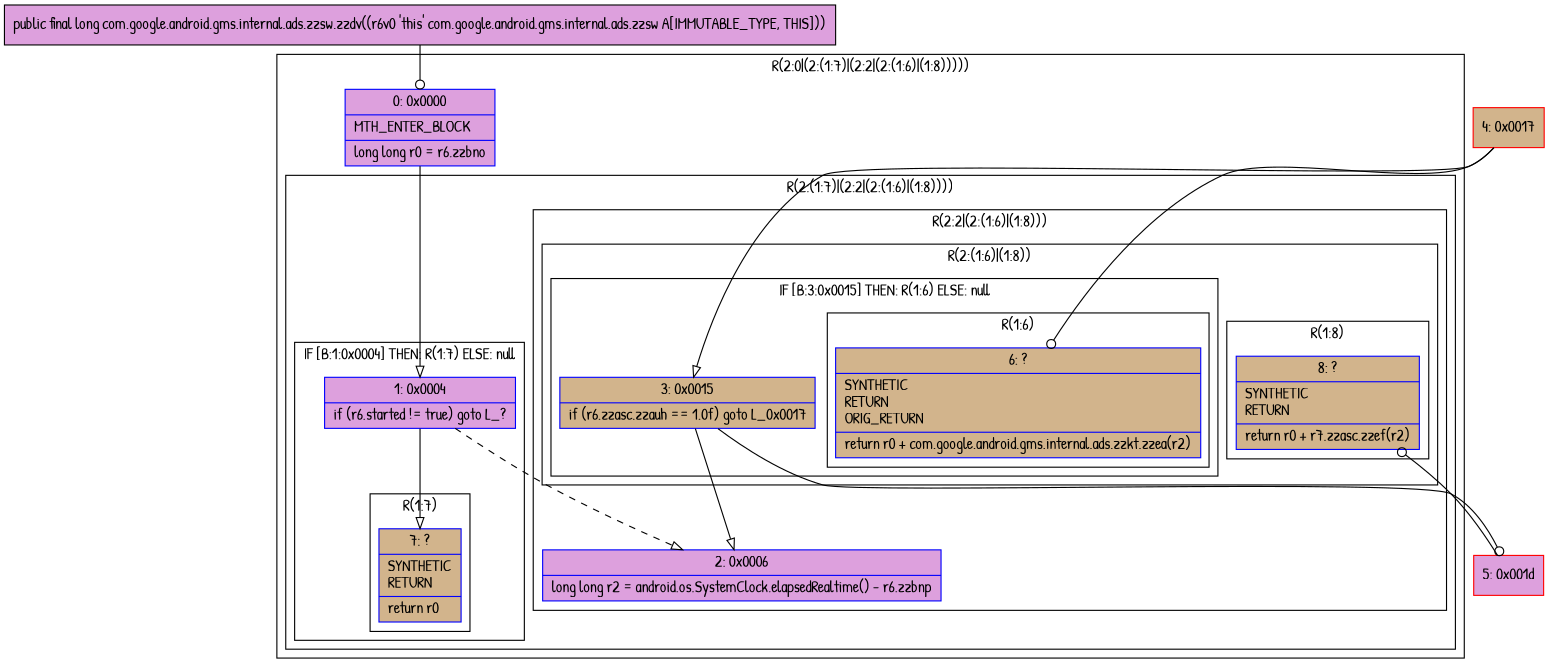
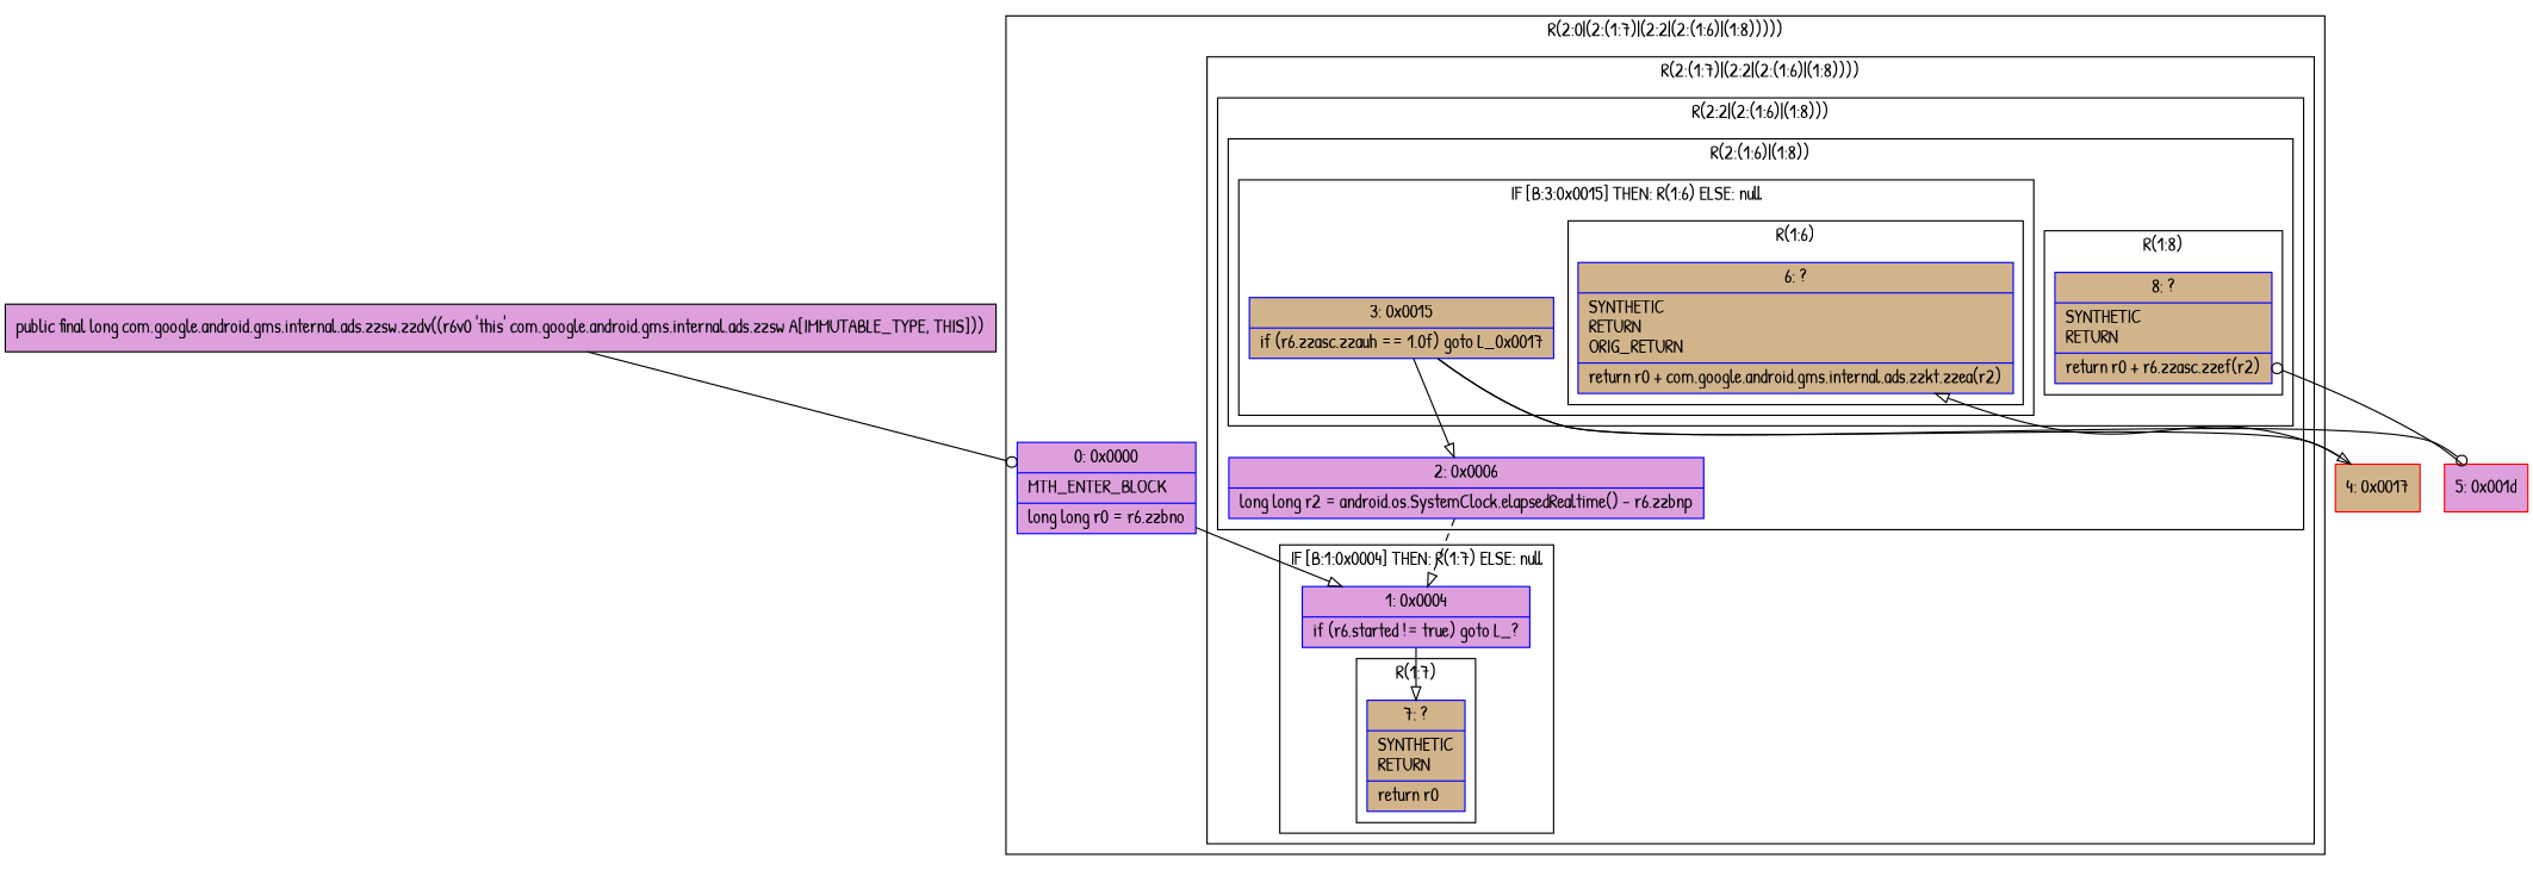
  digraph {
    fontname="Patrick Hand"
    node [color=blue fillcolor=tan fontname="Patrick Hand" shape=record style=filled]
    edge [arrowhead=onormal fontname="Patrick Hand"]
    n1 [label="{7\:\ ?|SYNTHETIC\lRETURN\l|return r0\l}"]
    n2 [fillcolor=plum label="{1\:\ 0x0004|if (r6.started != true) goto L_?\l}"]
    n3 [label="{6\:\ ?|SYNTHETIC\lRETURN\lORIG_RETURN\l|return r0 + com.google.android.gms.internal.ads.zzkt.zzea(r2)\l}"]
    n4 [label="{3\:\ 0x0015|if (r6.zzasc.zzauh == 1.0f) goto L_0x0017\l}"]
-   n5 [label="{8\:\ ?|SYNTHETIC\lRETURN\l|return r0 + r7.zzasc.zzef(r2)\l}"]
+   n5 [label="{8\:\ ?|SYNTHETIC\lRETURN\l|return r0 + r6.zzasc.zzef(r2)\l}"]
    n6 [fillcolor=plum label="{2\:\ 0x0006|long long r2 = android.os.SystemClock.elapsedRealtime() \- r6.zzbnp\l}"]
    n7 [fillcolor=plum label="{0\:\ 0x0000|MTH_ENTER_BLOCK\l|long long r0 = r6.zzbno\l}"]
    n8 [color=red label="{4\:\ 0x0017}"]
    n9 [color=red fillcolor=plum label="{5\:\ 0x001d}"]
    n10 [fillcolor=plum label="{public final long com.google.android.gms.internal.ads.zzsw.zzdv((r6v0 'this' com.google.android.gms.internal.ads.zzsw A[IMMUTABLE_TYPE, THIS])) }" color=""]
    subgraph cluster_1 {
      label="R(2:0|(2:(1:7)|(2:2|(2:(1:6)|(1:8)))))"
      n7
      subgraph cluster_2 {
        label="R(2:(1:7)|(2:2|(2:(1:6)|(1:8))))"
        subgraph cluster_3 {
          label="IF [B:1:0x0004] THEN: R(1:7) ELSE: null"
          n2
          subgraph cluster_4 {
            label="R(1:7)"
            n1
          }
        }
        subgraph cluster_5 {
          label="R(2:2|(2:(1:6)|(1:8)))"
          n6
          subgraph cluster_6 {
            label="R(2:(1:6)|(1:8))"
            subgraph cluster_7 {
              label="IF [B:3:0x0015] THEN: R(1:6) ELSE: null"
              n4
              subgraph cluster_8 {
                label="R(1:6)"
                n3
              }
            }
            subgraph cluster_9 {
              label="R(1:8)"
              n5
            }
          }
        }
      }
    }
    n2 -> n1
-   n2 -> n6 [style=dashed]
+   n6 -> n2 [style=dashed]
    n4 -> n6
-   n8 -> n4
+   n4 -> n8
    n4 -> n9 [arrowhead=odot style=solid]
    n7 -> n2
-   n8 -> n3 [arrowhead=odot]
+   n8 -> n3
    n9 -> n5 [arrowhead=odot]
    n10 -> n7 [arrowhead=odot]
  }
